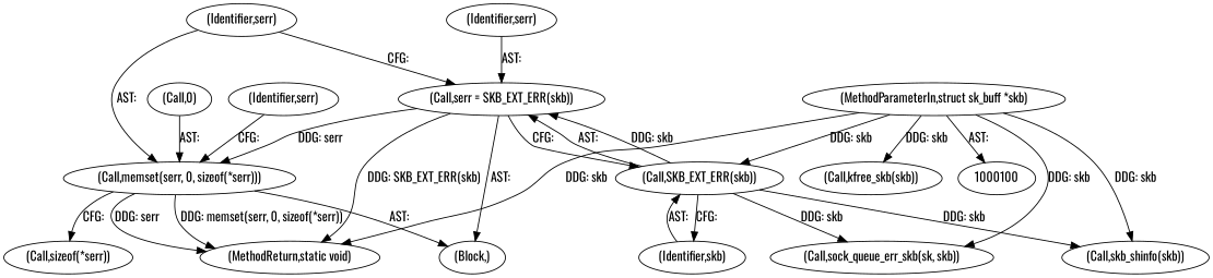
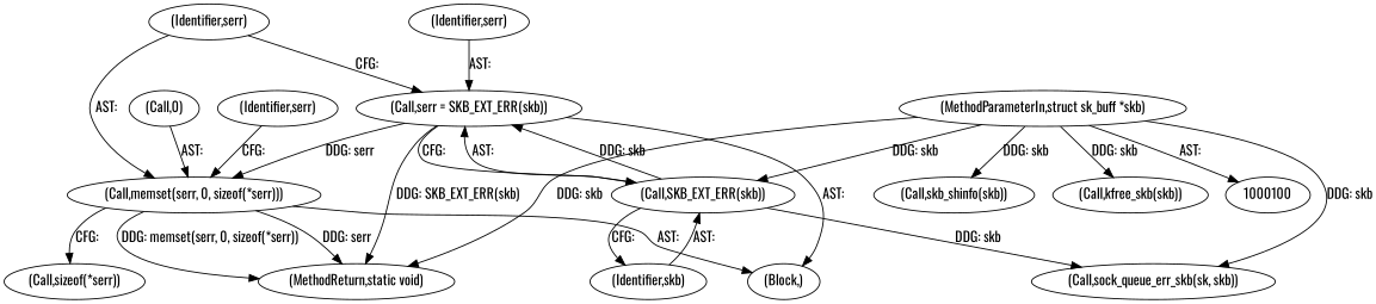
  digraph {
    fontname=Oswald
    node [fontname=Oswald]
    edge [fontname=Oswald]
    n1 [label="(Call,serr = SKB_EXT_ERR(skb))"]
    n2 [label="(Call,SKB_EXT_ERR(skb))"]
    n3 [label="(Call,memset(serr, 0, sizeof(*serr)))"]
    n4 [label="(MethodReturn,static void)"]
    n5 [label="(Block,)"]
    n6 [label="(Call,skb_shinfo(skb))"]
    n7 [label="(Call,sock_queue_err_skb(sk, skb))"]
    n8 [label="(Identifier,skb)"]
    n9 [label="(Call,sizeof(*serr))"]
    n10 [label="(MethodParameterIn,struct sk_buff *skb)"]
    n11 [label="(Call,kfree_skb(skb))"]
    1000100
    n13 [label="(Call,0)"]
    n14 [label="(Identifier,serr)"]
    n15 [label="(Identifier,serr)"]
    n16 [label="(Identifier,serr)"]
    n1 -> n2 [label="CFG: "]
    n1 -> n3 [label="DDG: serr"]
    n1 -> n4 [label="DDG: SKB_EXT_ERR(skb)"]
    n1 -> n5 [label="AST: "]
    n2 -> n1 [label="AST: "]
    n2 -> n1 [label="DDG: skb"]
-   n2 -> n6 [label="DDG: skb"]
    n2 -> n7 [label="DDG: skb"]
    n2 -> n8 [label="CFG: "]
    n3 -> n4 [label="DDG: serr"]
    n3 -> n4 [label="DDG: memset(serr, 0, sizeof(*serr))"]
    n3 -> n5 [label="AST: "]
    n3 -> n9 [label="CFG: "]
    n8 -> n2 [label="AST: "]
    n10 -> n2 [label="DDG: skb"]
    n10 -> n4 [label="DDG: skb"]
    n10 -> n6 [label="DDG: skb"]
    n10 -> n7 [label="DDG: skb"]
    n10 -> n11 [label="DDG: skb"]
    n10 -> 1000100 [label="AST: "]
    n13 -> n3 [label="AST: "]
    n14 -> n1 [label="AST: "]
    n15 -> n3 [label="CFG: "]
    n16 -> n1 [label="CFG: "]
    n16 -> n3 [label="AST: "]
  }
